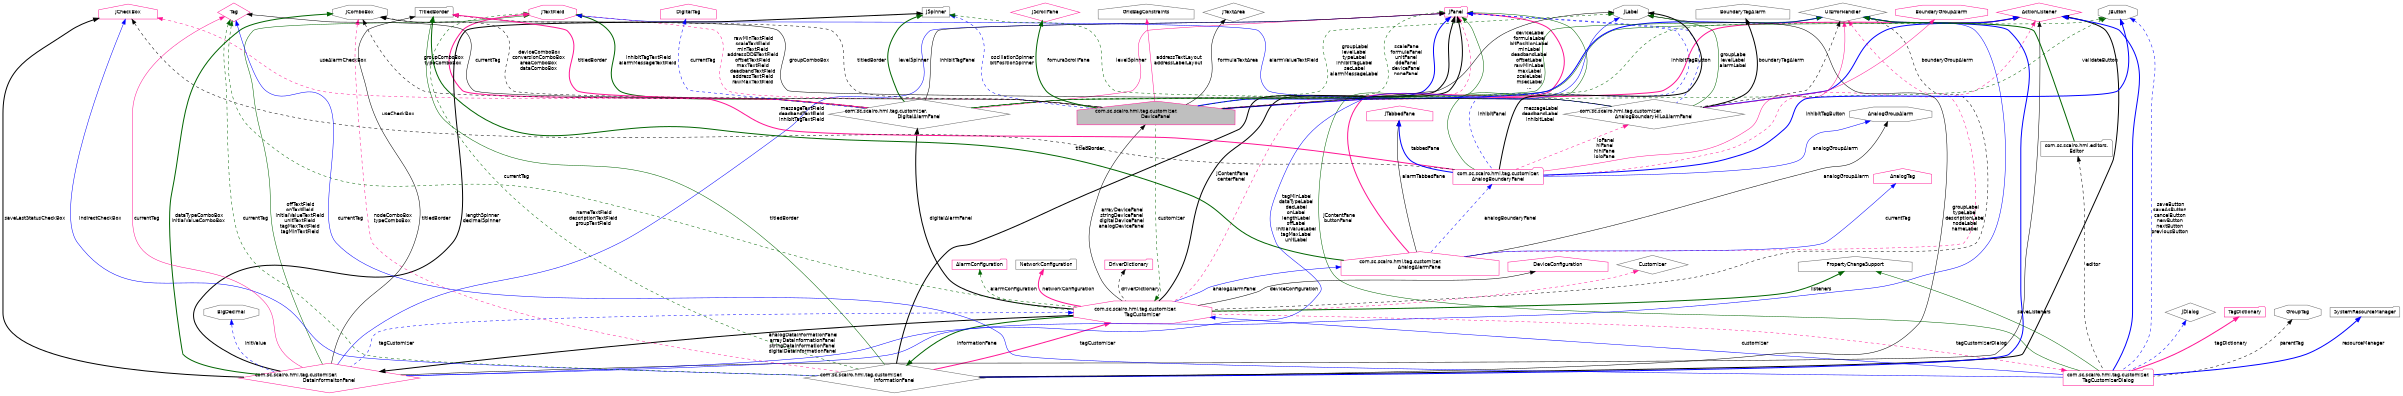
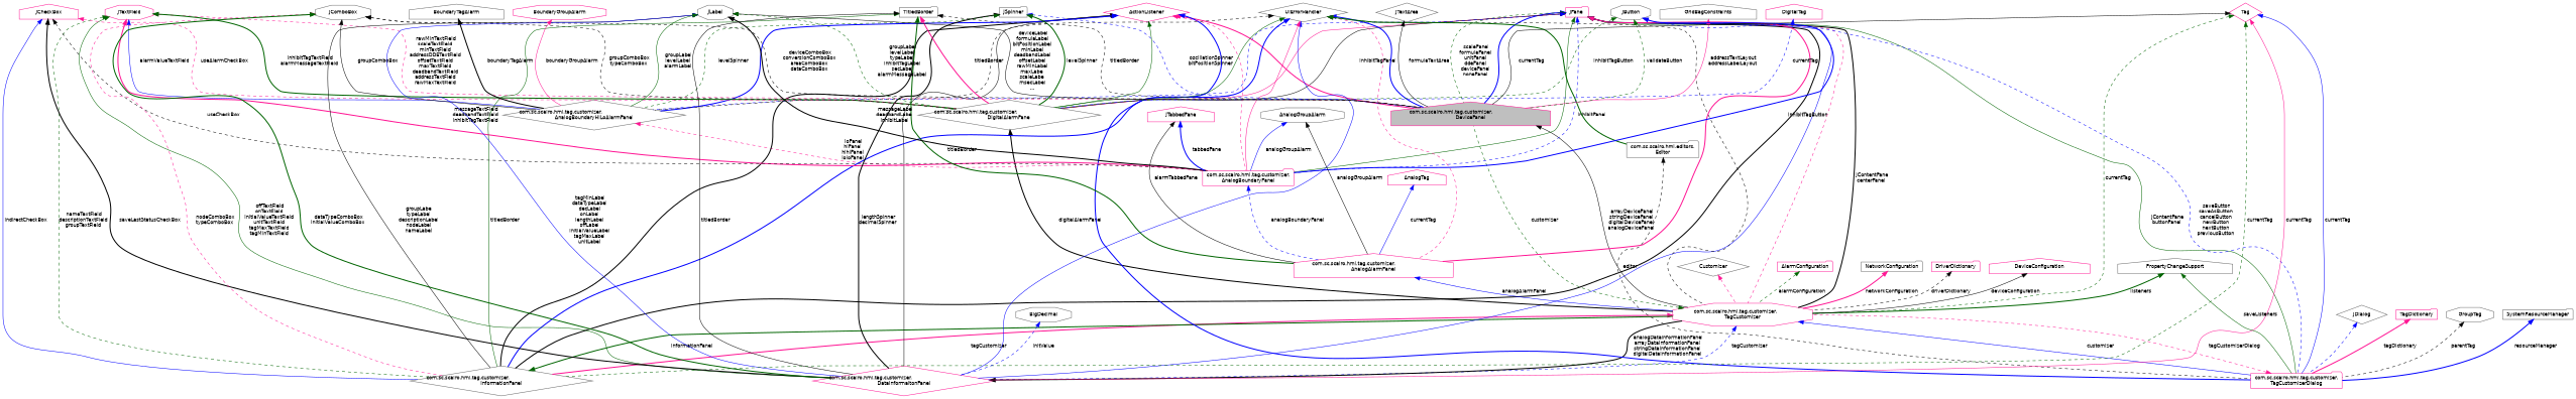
  digraph {
    rankdir=TB
    node [color=gray40 fillcolor=white fontname=Helvetica fontsize=10 shape=diamond style=filled]
    edge [color=black dir=back fontname=Helvetica fontsize=10 labelfontname=Helvetica labelfontsize=10 style=dashed]
    n1 [color=deeppink fillcolor=grey75 fontcolor=black height=0.2 label="com.sc.scairo.hmi.tag.customizer.\lDevicePanel" shape=house width=0.4]
    n2 [color=deeppink height=0.2 label="com.sc.scairo.hmi.tag.customizer.\lTagCustomizer" shape=octagon width=0.4]
    n3 [height=0.2 label="com.sc.scairo.hmi.tag.customizer.\lInformationPanel" width=0.4]
    n4 [color=deeppink height=0.2 label="com.sc.scairo.hmi.tag.customizer.\lDataInformaitonPanel" width=0.4]
    n5 [color=deeppink height=0.2 label="com.sc.scairo.hmi.tag.customizer.\lTagCustomizerDialog" shape=folder width=0.4]
    n6 [color=deeppink height=0.2 label=JPanel shape=folder width=0.4]
    n7 [height=0.2 label="com.sc.scairo.hmi.tag.customizer.\lDigitalAlarmPanel" width=0.4]
    n8 [color=deeppink height=0.2 label="com.sc.scairo.hmi.tag.customizer.\lAnalogAlarmPanel" shape=house width=0.4]
    n9 [color=deeppink height=0.2 label="com.sc.scairo.hmi.tag.customizer.\lAnalogBoundaryPanel" shape=folder width=0.4]
    n10 [height=0.2 label="com.sc.scairo.hmi.tag.customizer.\lAnalogBoundaryHiLoAlarmPanel" width=0.4]
    n11 [color=deeppink height=0.2 label=ActionListener width=0.4]
    n12 [height=0.2 label=UIErrorHandler width=0.4]
    n13 [height=0.2 label="com.sc.scairo.hmi.editors.\lEditor" shape=folder width=0.4]
    n14 [height=0.2 label=GridBagConstraints shape=house width=0.4]
    n15 [height=0.2 label=JButton shape=octagon width=0.4]
    n16 [height=0.2 label=JTextArea width=0.4]
    n17 [color=deeppink height=0.2 label=JTextField shape=octagon width=0.4]
    n18 [height=0.2 label=JSpinner shape=folder width=0.4]
    n19 [height=0.2 label=Customizer width=0.4]
    n20 [color=deeppink height=0.2 label=JCheckBox shape=house width=0.4]
    n21 [height=0.2 label=JComboBox shape=octagon width=0.4]
    n22 [height=0.2 label=TitledBorder shape=folder width=0.4]
    n23 [height=0.2 label=JLabel shape=octagon width=0.4]
    n24 [color=deeppink height=0.2 label=Tag width=0.4]
    n25 [color=deeppink height=0.2 label=AlarmConfiguration shape=folder width=0.4]
    n26 [height=0.2 label=BigDecimal shape=octagon width=0.4]
    n27 [color=deeppink height=0.2 label=DigitalTag shape=house width=0.4]
    n28 [height=0.2 label=NetworkConfiguration shape=folder width=0.4]
    n29 [color=deeppink height=0.2 label=JTabbedPane shape=house width=0.4]
    n30 [height=0.2 label=AnalogGroupAlarm shape=octagon width=0.4]
    n31 [height=0.2 label=BoundaryTagAlarm shape=house width=0.4]
    n32 [color=deeppink height=0.2 label=BoundaryGroupAlarm shape=octagon width=0.4]
    n33 [color=deeppink height=0.2 label=AnalogTag shape=house width=0.4]
    n34 [color=deeppink height=0.2 label=DriverDictionary shape=folder width=0.4]
    n35 [height=0.2 label=JDialog width=0.4]
    n36 [color=deeppink height=0.2 label=TagDictionary shape=folder width=0.4]
    n37 [height=0.2 label=GroupTag shape=octagon width=0.4]
    n38 [height=0.2 label=SystemResourceManager shape=folder width=0.4]
    n39 [height=0.2 label=PropertyChangeSupport shape=house width=0.4]
    n40 [color=deeppink height=0.2 label=DeviceConfiguration shape=house width=0.4]
-   n41 [color=deeppink height=0.2 label=JScrollPane width=0.4]
    n1 -> n2 [label=" arrayDevicePanel\nstringDevicePanel\ndigitalDevicePanel\nanalogDevicePanel" style=solid]
    n2 -> n1 [color=darkgreen label=" customizer"]
    n2 -> n3 [color=deeppink label=" tagCustomizer" style=bold]
    n2 -> n4 [color=blue label=" tagCustomizer"]
    n2 -> n5 [color=blue label=" customizer" style=solid]
    n3 -> n2 [color=darkgreen label=" informationPanel" style=bold]
    n4 -> n2 [label=" analogDataInformationPanel\narrayDataInformationPanel\nstringDataInformationPanel\ndigitalDataInformationPanel" style=bold]
    n5 -> n2 [color=deeppink label=" tagCustomizerDialog"]
    n6 -> n1 [color=blue style=bold]
    n6 -> n1 [color=darkgreen label=" scalePanel\nformulaPanel\nunitPanel\nddePanel\ndevicePanel\nnonePanel"]
    n6 -> n2 [color=deeppink]
    n6 -> n2 [label=" jContentPane\ncenterPanel" style=bold]
    n6 -> n3 [style=bold]
    n6 -> n4 [color=blue style=solid]
    n6 -> n5 [color=darkgreen label=" jContentPane\nbuttonPanel" style=solid]
    n6 -> n7 [color=deeppink style=solid]
    n6 -> n7 [label=" inhibitTagPanel" style=solid]
    n6 -> n8 [color=deeppink style=bold]
    n6 -> n9 [color=darkgreen style=solid]
    n6 -> n9 [color=blue label=" inhibitPanel"]
    n6 -> n10 [color=blue]
    n7 -> n2 [label=" digitalAlarmPanel" style=bold]
    n8 -> n2 [color=blue label=" analogAlarmPanel" style=solid]
    n9 -> n8 [color=blue label=" analogBoundaryPanel"]
    n10 -> n9 [color=deeppink label=" loPanel\nhiPanel\nhihiPanel\nloloPanel"]
    n11 -> n1 [color=deeppink style=bold]
    n11 -> n3 [style=bold]
    n11 -> n4 [style=solid]
    n11 -> n5 [color=blue style=bold]
    n11 -> n7 [color=darkgreen style=solid]
    n11 -> n9 [color=deeppink]
    n11 -> n10 [color=blue style=bold]
    n12 -> n1 [color=blue style=bold]
    n12 -> n2
    n12 -> n3 [color=blue style=bold]
    n12 -> n4 [color=blue style=solid]
    n12 -> n7 [color=darkgreen style=solid]
    n12 -> n8 [color=deeppink]
    n12 -> n9 [color=deeppink style=solid]
    n12 -> n10
    n12 -> n13 [color=darkgreen style=bold]
    n13 -> n5 [label=" editor"]
    n14 -> n1 [color=deeppink label=" addressTextLayout\naddressLabelLayout" style=solid]
    n15 -> n1 [color=darkgreen label=" validateButton"]
    n15 -> n5 [color=blue label=" saveButton\nsaveAsButton\ncancelButton\nnewButton\nnextButton\npreviousButton"]
    n15 -> n7 [color=darkgreen label=" inhibitTagButton"]
    n15 -> n9 [color=blue label=" inhibitTagButton" style=bold]
    n16 -> n1 [label=" formulaTextArea" style=solid]
    n17 -> n1 [color=deeppink label=" rawMinTextField\nscaleTextField\nminTextField\naddressDDETextField\noffsetTextField\nmaxTextField\ndeadbandTextField\naddressTextField\nrawMaxTextField"]
    n17 -> n3 [color=darkgreen label=" nameTextField\ndescriptionTextField\ngroupTextField"]
    n17 -> n4 [color=darkgreen label=" offTextField\nonTextField\ninitialValueTextField\nunitTextField\ntagMaxTextField\ntagMinTextField" style=solid]
    n17 -> n7 [color=darkgreen label=" inhibitTagTextField\nalarmMessageTextField" style=bold]
    n17 -> n9 [color=deeppink label=" messageTextField\ndeadbandTextField\ninhibitTagTextField" style=bold]
    n17 -> n10 [color=blue label=" alarmValueTextField" style=solid]
    n18 -> n1 [color=blue label=" oscillationSpinner\nbitPositionSpinner"]
    n18 -> n4 [label=" lengthSpinner\ndecimalSpinner" style=bold]
    n18 -> n7 [color=darkgreen label=" levelSpinner" style=bold]
    n18 -> n10 [color=darkgreen label=" levelSpinner"]
    n19 -> n2 [color=deeppink]
    n20 -> n3 [color=blue label=" indirectCheckBox" style=solid]
    n20 -> n4 [label=" saveLastStatusCheckBox" style=bold]
    n20 -> n7 [color=deeppink label=" useAlarmCheckBox"]
    n20 -> n9 [label=" useCheckBox"]
    n21 -> n1 [label=" deviceComboBox\nconversionComboBox\nareaComboBox\ndataComboBox"]
    n21 -> n3 [color=deeppink label=" nodeComboBox\ntypeComboBox"]
    n21 -> n4 [color=darkgreen label=" dataTypeComboBox\ninitialValueComboBox" style=bold]
    n21 -> n7 [label=" groupComboBox\ntypeComboBox"]
    n21 -> n10 [label=" groupComboBox" style=solid]
    n22 -> n1 [label=" titledBorder"]
    n22 -> n3 [color=darkgreen label=" titledBorder" style=solid]
    n22 -> n4 [label=" titledBorder" style=solid]
    n22 -> n7 [color=deeppink label=" titledBorder" style=bold]
    n22 -> n8 [color=darkgreen label=" titledBorder" style=bold]
    n23 -> n1 [label=" deviceLabel\nformulaLabel\nbitPositionLabel\nminLabel\ndeadbandLabel\noffsetLabel\nrawMinLabel\nmaxLabel\nscaleLabel\nmsecLabel\n..." style=solid]
    n23 -> n3 [label=" groupLabel\ntypeLabel\ndescriptionLabel\nnodeLabel\nnameLabel" style=solid]
    n23 -> n4 [color=blue label=" tagMinLabel\ndataTypeLabel\ndecLabel\nonLabel\nlengthLabel\noffLabel\ninitialValueLabel\ntagMaxLabel\nunitLabel" style=solid]
    n23 -> n7 [color=darkgreen label=" groupLabel\nlevelLabel\ntypeLabel\ninhibitTagLabel\nsecLabel\nalarmMessageLabel"]
    n23 -> n9 [label=" messageLabel\ndeadbandLabel\ninhibitLabel" style=bold]
    n23 -> n10 [color=darkgreen label=" groupLabel\nlevelLabel\nalarmLabel" style=solid]
    n24 -> n1 [label=" currentTag" style=solid]
    n24 -> n2 [color=darkgreen label=" currentTag"]
    n24 -> n3 [color=darkgreen label=" currentTag"]
    n24 -> n4 [color=deeppink label=" currentTag" style=solid]
    n24 -> n5 [color=blue label=" currentTag" style=solid]
    n25 -> n2 [color=darkgreen label=" alarmConfiguration"]
    n26 -> n4 [color=blue label=" initValue"]
    n27 -> n7 [color=blue label=" currentTag"]
    n28 -> n2 [color=deeppink label=" networkConfiguration" style=bold]
    n29 -> n8 [label=" alarmTabbedPane" style=solid]
    n29 -> n9 [color=blue label=" tabbedPane" style=bold]
    n30 -> n8 [label=" analogGroupAlarm" style=solid]
    n30 -> n9 [color=blue label=" analogGroupAlarm" style=solid]
    n31 -> n10 [label=" boundaryTagAlarm" style=bold]
    n32 -> n10 [color=deeppink label=" boundaryGroupAlarm" style=solid]
    n33 -> n8 [color=blue label=" currentTag" style=solid]
    n34 -> n2 [label=" driverDictionary"]
    n35 -> n5 [color=blue]
    n36 -> n5 [color=deeppink label=" tagDictionary" style=bold]
    n37 -> n5 [label=" parentTag"]
    n38 -> n5 [color=blue label=" resourceManager" style=bold]
    n39 -> n2 [color=darkgreen label=" listeners" style=bold]
    n39 -> n5 [color=darkgreen label=" saveListeners" style=solid]
    n40 -> n2 [label=" deviceConfiguration" style=solid]
-   n41 -> n1 [color=darkgreen label=" fomuraScrollPane" style=bold]
  }
